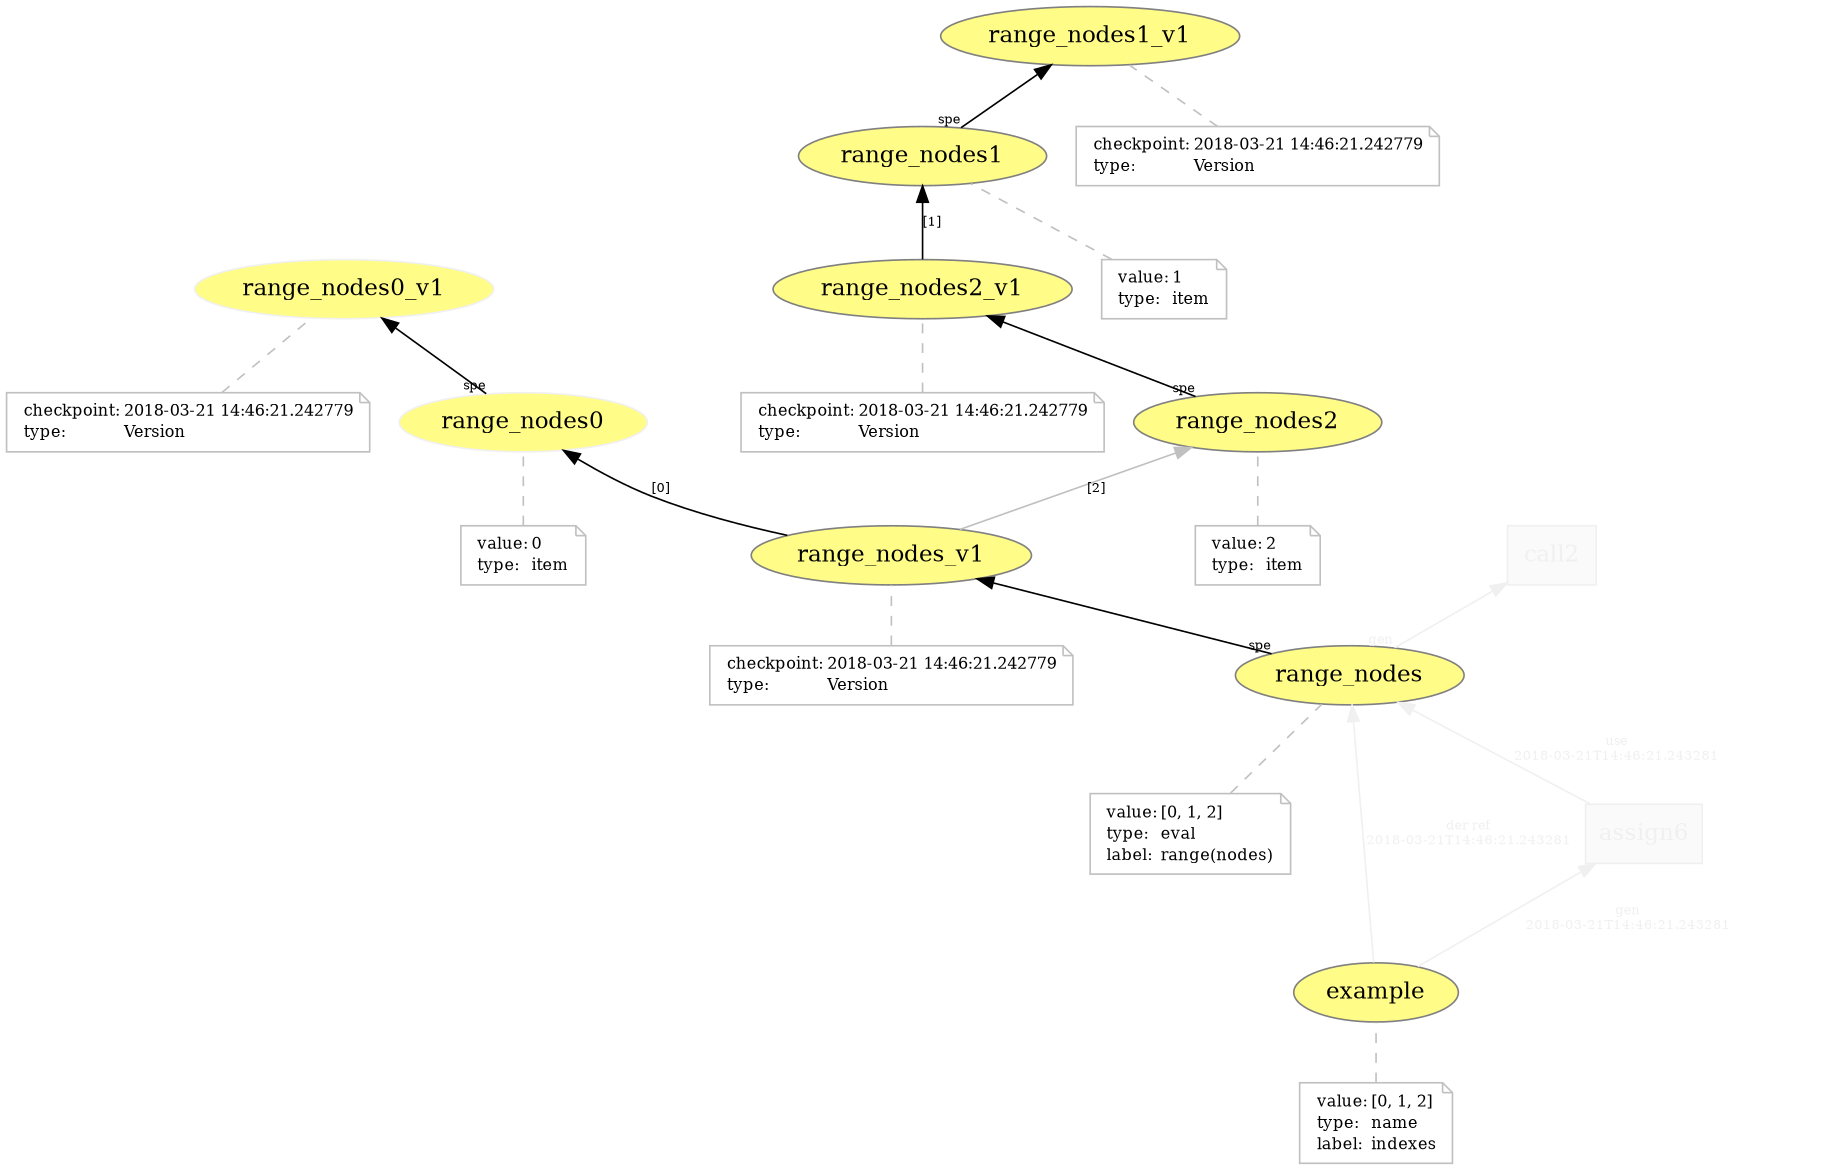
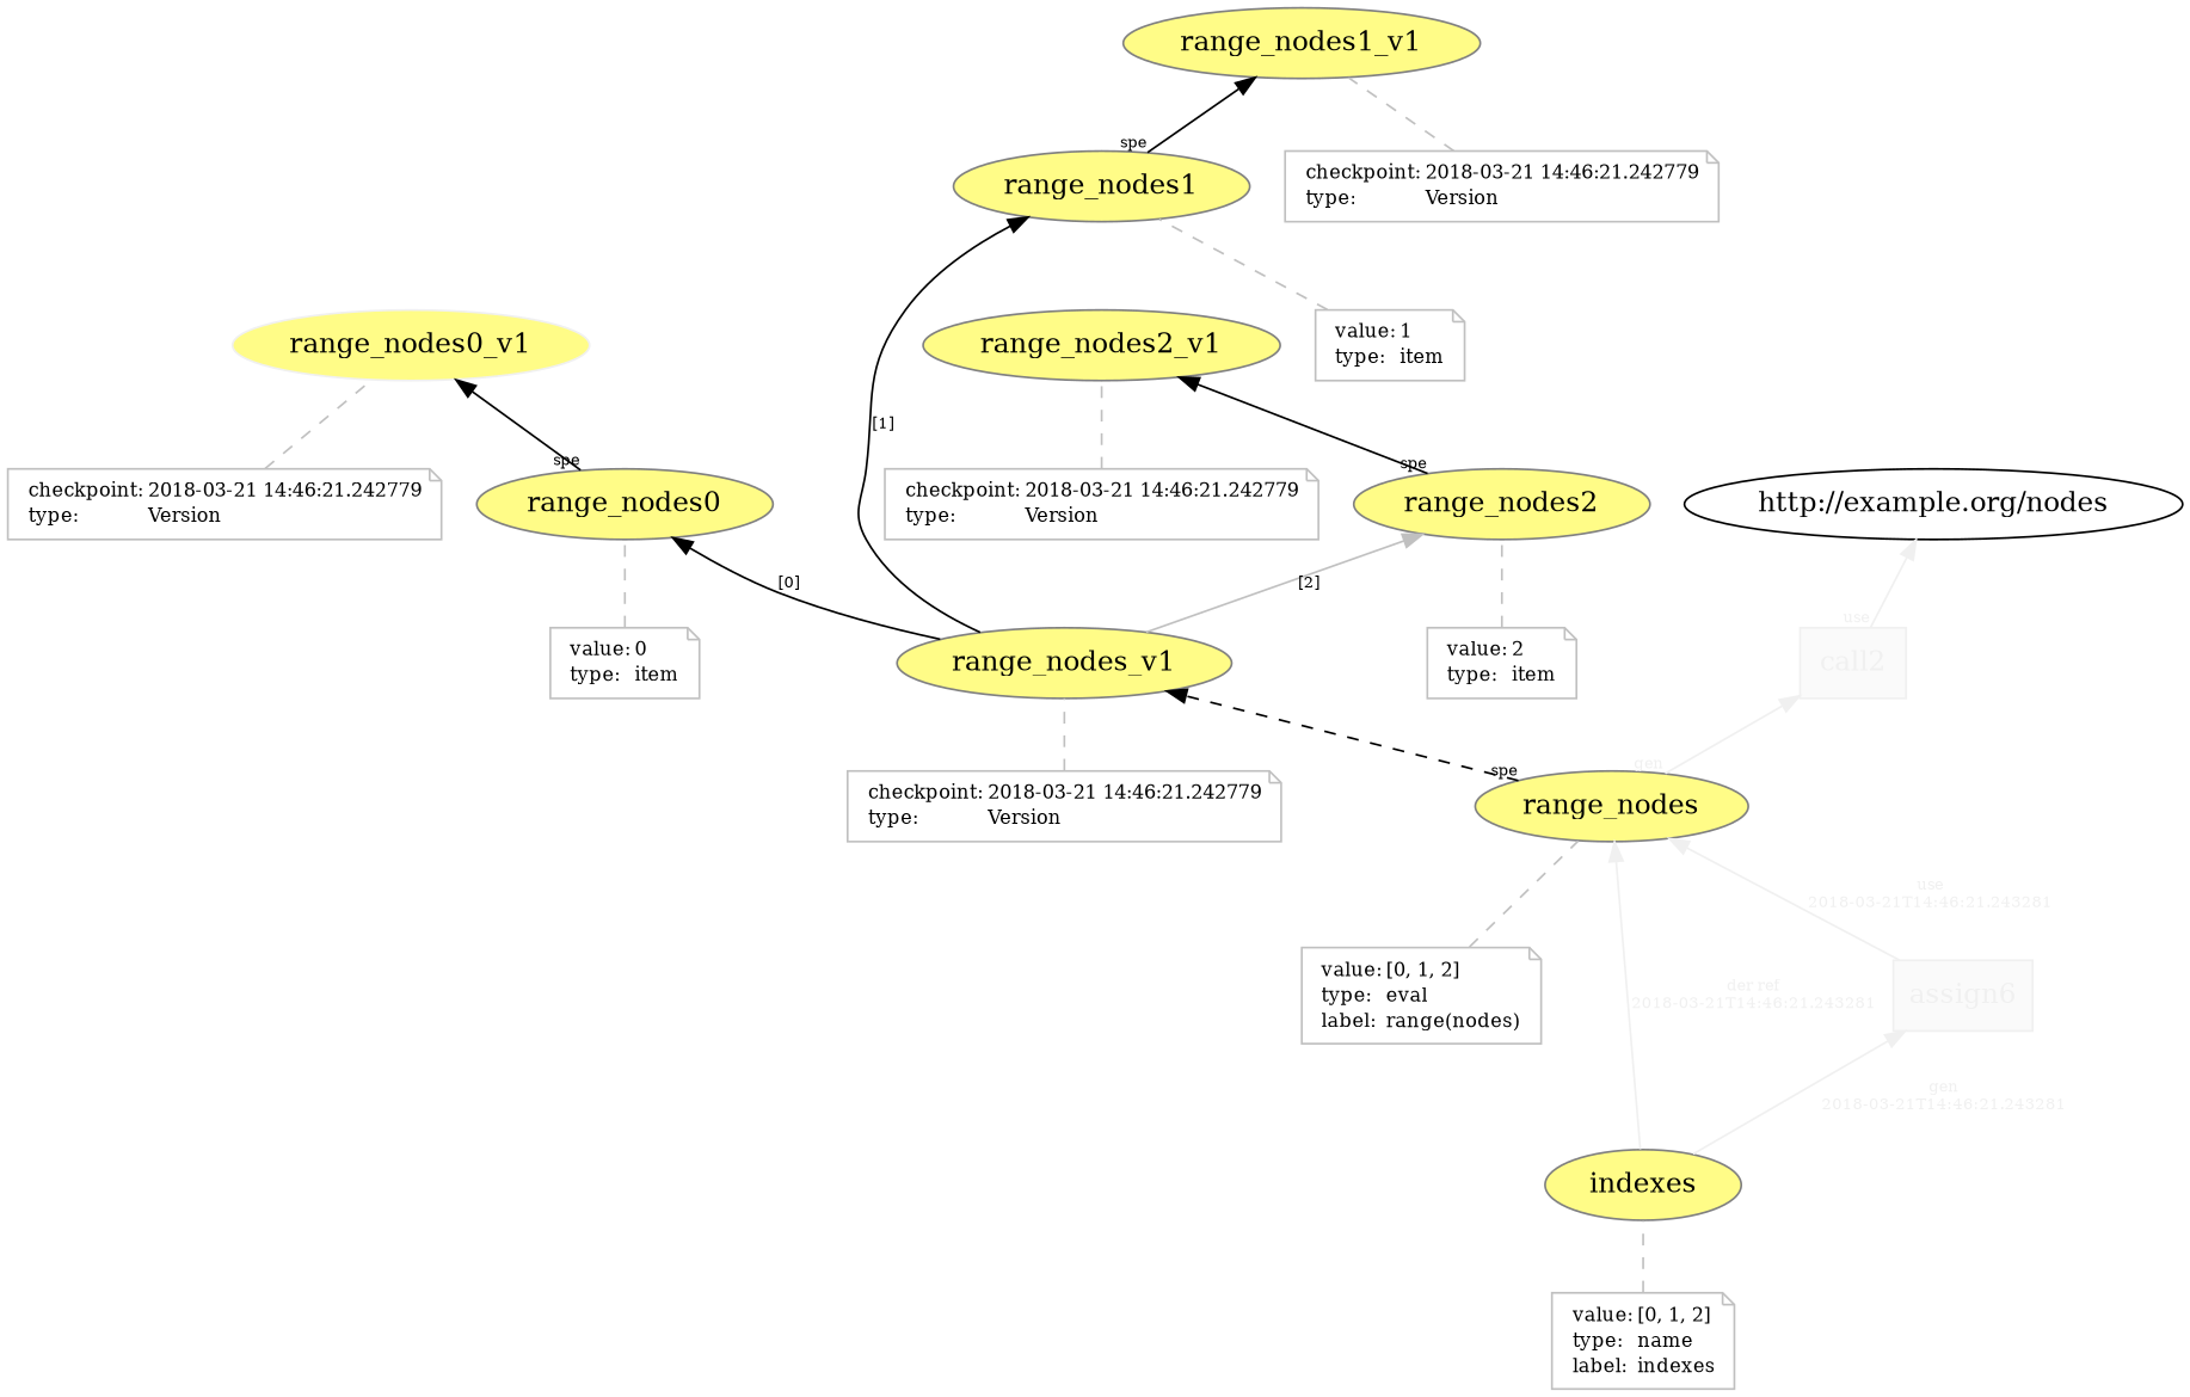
  digraph {
    rankdir=BT
    node [color=gray style=filled]
    edge [rotation=20 color=gray]
    n1 [color="#808080" fillcolor="#FFFC87" label=range_nodes]
    n2 [color="#808080" fillcolor="#FFFC87" label=range_nodes_v1]
    n3 [color="#F0F0F0" fillcolor="#FAFAFA" fontcolor="#F0F0F0" label=call2 shape=polygon sides=4]
-   n4 [color="#F0F0F0" fillcolor="#FFFC87" label=range_nodes0]
+   n4 [color="#808080" fillcolor="#FFFC87" label=range_nodes0]
    n5 [color="#808080" fillcolor="#FFFC87" label=range_nodes1]
    n6 [color="#808080" fillcolor="#FFFC87" label=range_nodes2]
+   "http://example.org/nodes" [color="" style=""]
    n8 [fontcolor=black fontsize=10 label=<<TABLE cellpadding="0" border="0"> 	<TR> 	    <TD align="left">value:</TD> 	    <TD align="left">[0, 1, 2]</TD> 	</TR> 	<TR> 	    <TD align="left">type:</TD> 	    <TD align="left">eval</TD> 	</TR> 	<TR> 	    <TD align="left">label:</TD> 	    <TD align="left">range(nodes)</TD> 	</TR> </TABLE>> shape=note style=""]
    n9 [color="#F0F0F0" fillcolor="#FFFC87" label=range_nodes0_v1]
    n10 [color="#808080" fillcolor="#FFFC87" label=range_nodes1_v1]
    n11 [color="#808080" fillcolor="#FFFC87" label=range_nodes2_v1]
    n12 [fontcolor=black fontsize=10 label=<<TABLE cellpadding="0" border="0"> 	<TR> 	    <TD align="left">checkpoint:</TD> 	    <TD align="left">2018-03-21 14:46:21.242779</TD> 	</TR> 	<TR> 	    <TD align="left">type:</TD> 	    <TD align="left">Version</TD> 	</TR> </TABLE>> shape=note style=""]
    n13 [fontcolor=black fontsize=10 label=<<TABLE cellpadding="0" border="0"> 	<TR> 	    <TD align="left">value:</TD> 	    <TD align="left">0</TD> 	</TR> 	<TR> 	    <TD align="left">type:</TD> 	    <TD align="left">item</TD> 	</TR> </TABLE>> shape=note style=""]
    n14 [fontcolor=black fontsize=10 label=<<TABLE cellpadding="0" border="0"> 	<TR> 	    <TD align="left">checkpoint:</TD> 	    <TD align="left">2018-03-21 14:46:21.242779</TD> 	</TR> 	<TR> 	    <TD align="left">type:</TD> 	    <TD align="left">Version</TD> 	</TR> </TABLE>> shape=note style=""]
    n15 [fontcolor=black fontsize=10 label=<<TABLE cellpadding="0" border="0"> 	<TR> 	    <TD align="left">value:</TD> 	    <TD align="left">1</TD> 	</TR> 	<TR> 	    <TD align="left">type:</TD> 	    <TD align="left">item</TD> 	</TR> </TABLE>> shape=note style=""]
    n16 [fontcolor=black fontsize=10 label=<<TABLE cellpadding="0" border="0"> 	<TR> 	    <TD align="left">checkpoint:</TD> 	    <TD align="left">2018-03-21 14:46:21.242779</TD> 	</TR> 	<TR> 	    <TD align="left">type:</TD> 	    <TD align="left">Version</TD> 	</TR> </TABLE>> shape=note style=""]
    n17 [fontcolor=black fontsize=10 label=<<TABLE cellpadding="0" border="0"> 	<TR> 	    <TD align="left">value:</TD> 	    <TD align="left">2</TD> 	</TR> 	<TR> 	    <TD align="left">type:</TD> 	    <TD align="left">item</TD> 	</TR> </TABLE>> shape=note style=""]
    n18 [fontcolor=black fontsize=10 label=<<TABLE cellpadding="0" border="0"> 	<TR> 	    <TD align="left">checkpoint:</TD> 	    <TD align="left">2018-03-21 14:46:21.242779</TD> 	</TR> 	<TR> 	    <TD align="left">type:</TD> 	    <TD align="left">Version</TD> 	</TR> </TABLE>> shape=note style=""]
-   n19 [color="#808080" fillcolor="#FFFC87" label=example]
+   n19 [color="#808080" fillcolor="#FFFC87" label=indexes]
    n20 [color="#F0F0F0" fillcolor="#FAFAFA" fontcolor="#F0F0F0" label=assign6 shape=polygon sides=4]
    n21 [fontcolor=black fontsize=10 label=<<TABLE cellpadding="0" border="0"> 	<TR> 	    <TD align="left">value:</TD> 	    <TD align="left">[0, 1, 2]</TD> 	</TR> 	<TR> 	    <TD align="left">type:</TD> 	    <TD align="left">name</TD> 	</TR> 	<TR> 	    <TD align="left">label:</TD> 	    <TD align="left">indexes</TD> 	</TR> </TABLE>> shape=note style=""]
-   n1 -> n2 [labelangle=60.0 labeldistance=1.5 labelfontsize=8 taillabel=spe color=""]
+   n1 -> n2 [labelangle=60.0 labeldistance=1.5 labelfontsize=8 taillabel=spe style=dashed color=""]
    n1 -> n3 [color="#F0F0F0" fontcolor="#F0F0F0" labelangle=60.0 labeldistance=1.5 labelfontsize=8 taillabel=gen]
    n2 -> n4 [angle=60.0 distance=1.5 fontsize=8 label="[0]" color=""]
-   n11 -> n5 [angle=60.0 distance=1.5 fontsize=8 label="[1]" color=""]
+   n2 -> n5 [angle=60.0 distance=1.5 fontsize=8 label="[1]" color=""]
    n2 -> n6 [angle=60.0 distance=1.5 fontsize=8 label="[2]"]
+   n3 -> "http://example.org/nodes" [color="#F0F0F0" fontcolor="#F0F0F0" labelangle=60.0 labeldistance=1.5 labelfontsize=8 taillabel=use]
    n4 -> n9 [labelangle=60.0 labeldistance=1.5 labelfontsize=8 taillabel=spe color=""]
    n5 -> n10 [labelangle=60.0 labeldistance=1.5 labelfontsize=8 taillabel=spe color=""]
    n6 -> n11 [labelangle=60.0 labeldistance=1.5 labelfontsize=8 taillabel=spe color=""]
    n8 -> n1 [arrowhead=none style=dashed rotation=""]
    n12 -> n2 [arrowhead=none style=dashed rotation=""]
    n13 -> n4 [arrowhead=none style=dashed rotation=""]
    n14 -> n9 [arrowhead=none style=dashed rotation=""]
    n15 -> n5 [arrowhead=none style=dashed rotation=""]
    n16 -> n10 [arrowhead=none style=dashed rotation=""]
    n17 -> n6 [arrowhead=none style=dashed rotation=""]
    n18 -> n11 [arrowhead=none style=dashed rotation=""]
    n19 -> n1 [angle=60.0 color="#F0F0F0" distance=1.5 fontcolor="#F0F0F0" fontsize=8 label="der ref\n2018-03-21T14:46:21.243281"]
    n19 -> n20 [angle=60.0 color="#F0F0F0" distance=1.5 fontcolor="#F0F0F0" fontsize=8 label="gen\n2018-03-21T14:46:21.243281"]
    n20 -> n1 [angle=60.0 color="#F0F0F0" distance=1.5 fontcolor="#F0F0F0" fontsize=8 label="use\n2018-03-21T14:46:21.243281"]
    n21 -> n19 [arrowhead=none style=dashed rotation=""]
  }
